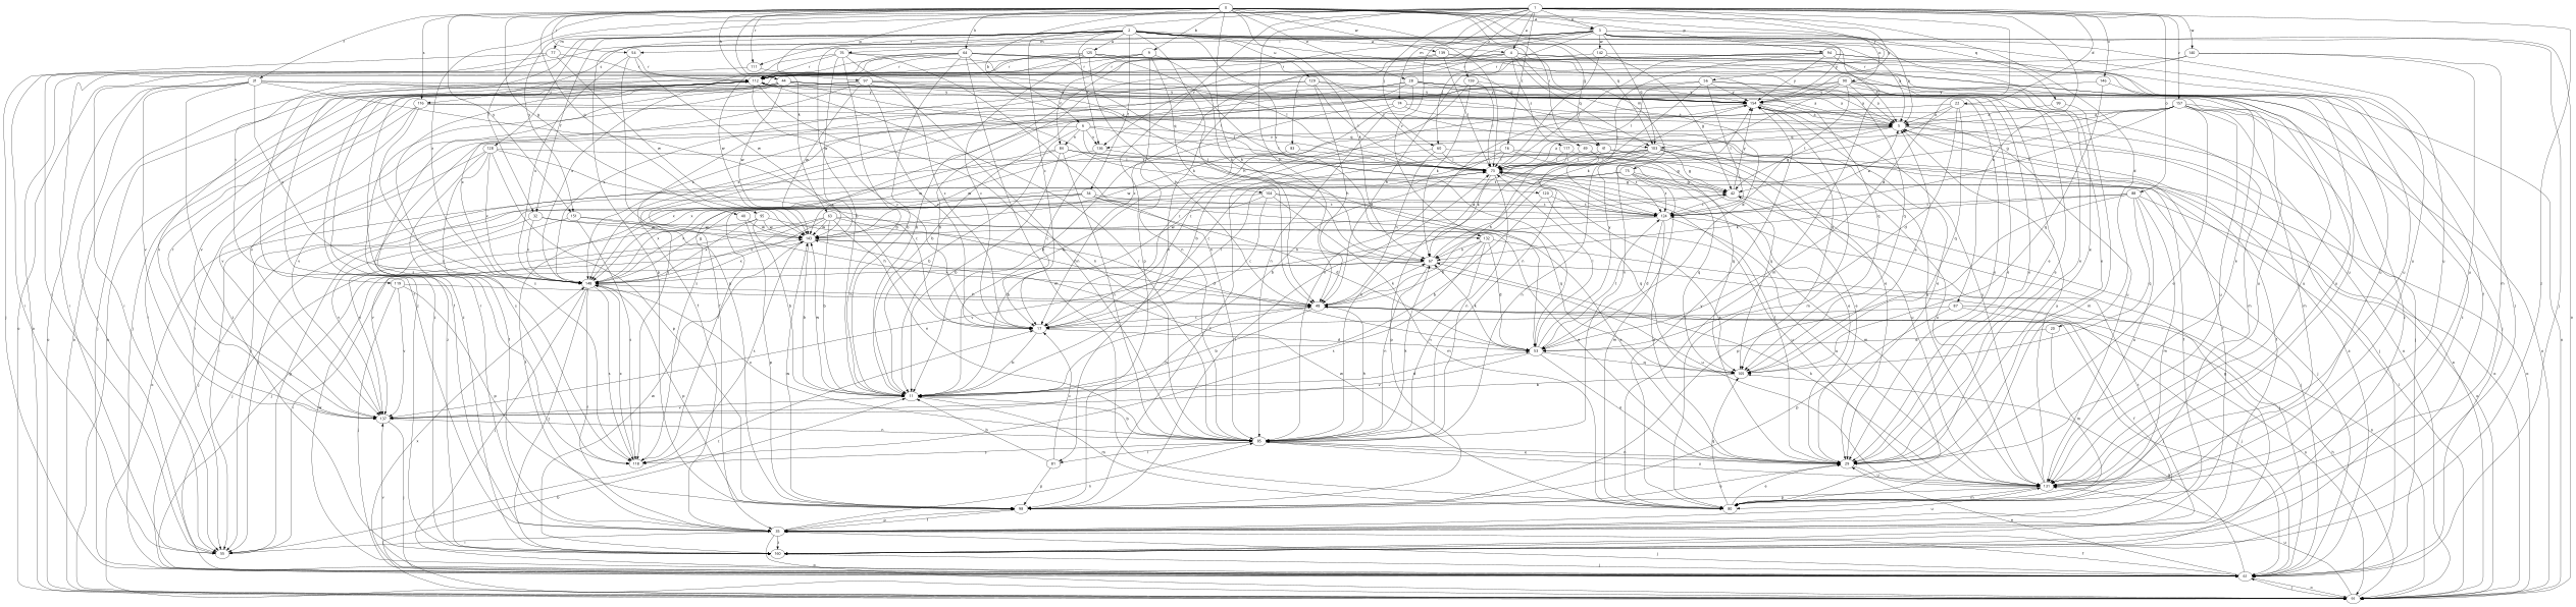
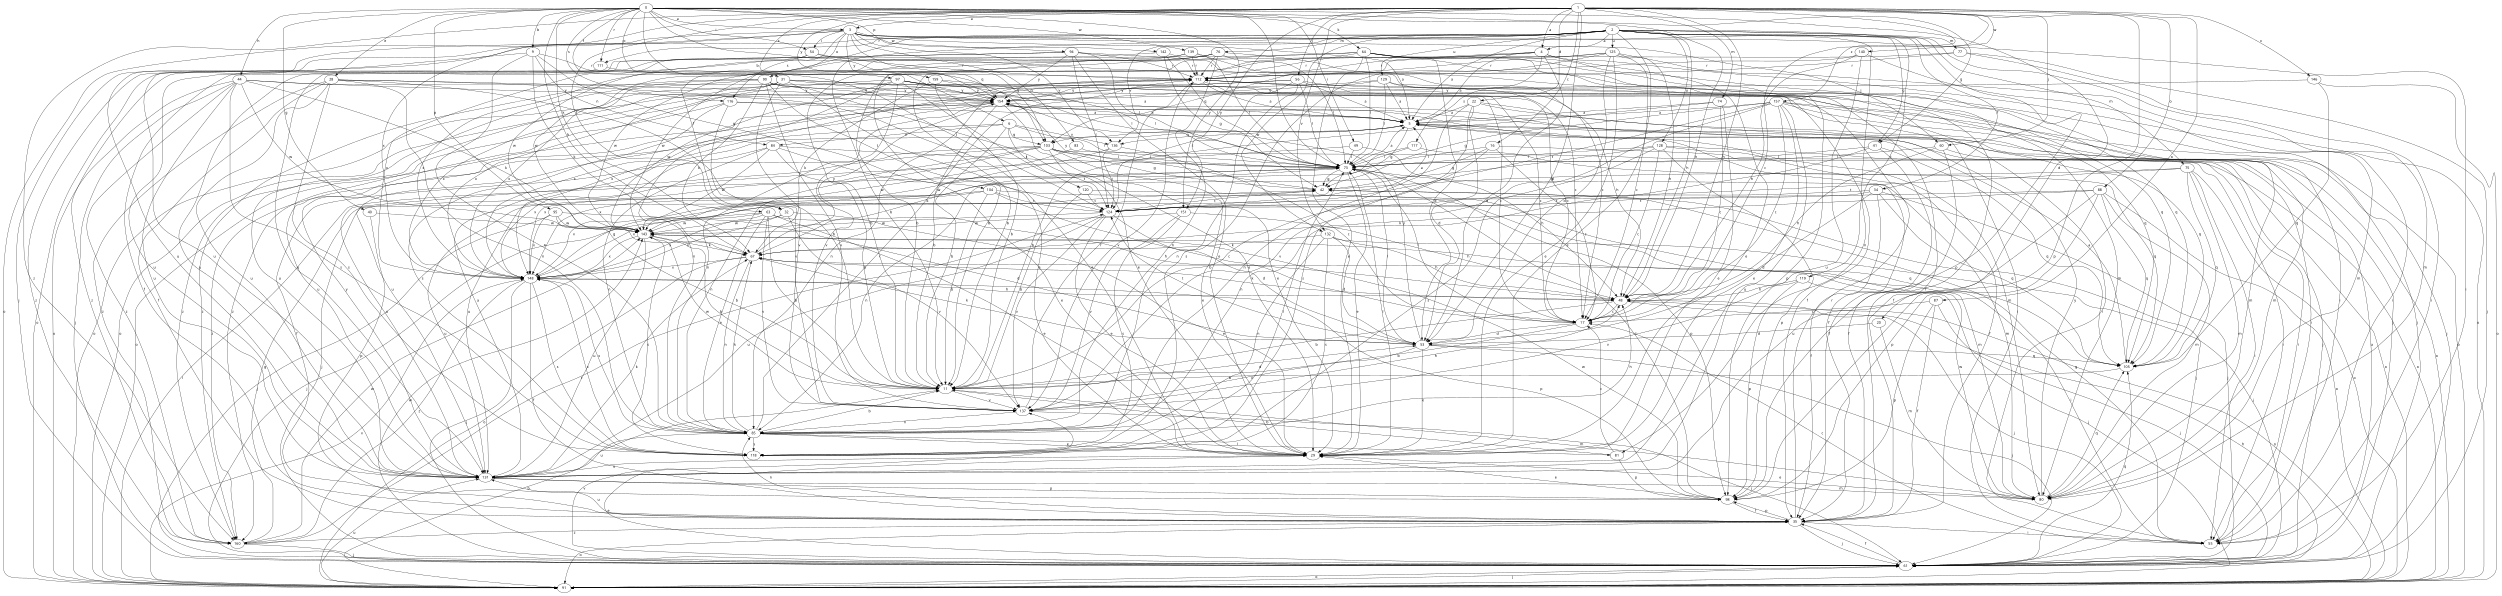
  strict digraph {
    fontname="Noto Sans"
    node [fontname="Noto Sans"]
    edge [fontname="Noto Sans"]
    0
    3
    6
    9
    20
    28
    31
    40
    41
    44
    48
    49
    54
    63
    64
    67
    73
    94
    95
    97
-   99
    103
    111
    116
    139
    151
    60
    154
    5
    131
    136
    55
    61
    81
    83
    90
    91
    142
    160
    11
    84
    120
    112
    85
    104
    n46 [label=53]
    80
    29
    35
    118
    17
    148
    137
    98
    143
    105
    42
    124
    1
    4
    16
    22
    32
    56
    74
    87
    88
    132
    140
    146
    157
    159
    117
    2
    34
    75
    76
    77
    119
    125
    128
    129
    0 -> 3 [label=a]
    0 -> 6 [label=b]
    0 -> 9 [label=b]
    0 -> 20 [label=d]
    0 -> 28 [label=e]
    0 -> 31 [label=f]
    0 -> 40 [label=g]
    0 -> 41 [label=g]
    0 -> 44 [label=h]
    0 -> 48 [label=h]
    0 -> 49 [label=i]
    0 -> 54 [label=i]
    0 -> 63 [label=k]
    0 -> 64 [label=k]
    0 -> 67 [label=k]
    0 -> 73 [label=l]
    0 -> 94 [label=p]
    0 -> 95 [label=p]
    0 -> 97 [label=p]
-   0 -> 99 [label=q]
    0 -> 103 [label=q]
    0 -> 111 [label=r]
    0 -> 116 [label=s]
    0 -> 139 [label=w]
    0 -> 151 [label=y]
    3 -> 54 [label=i]
    3 -> 103 [label=q]
    3 -> 116 [label=s]
    3 -> 60 [label=j]
    3 -> 154 [label=y]
    3 -> 5 [label=a]
    3 -> 131 [label=u]
    3 -> 136 [label=v]
    3 -> 55 [label=i]
    3 -> 61 [label=j]
    3 -> 81 [label=n]
    3 -> 83 [label=n]
    3 -> 90 [label=o]
    3 -> 91 [label=o]
    3 -> 142 [label=w]
    6 -> 73 [label=l]
    6 -> 103 [label=q]
    6 -> 136 [label=v]
    6 -> 160 [label=z]
    6 -> 11 [label=b]
    6 -> 84 [label=n]
    6 -> 120 [label=t]
    9 -> 67 [label=k]
    9 -> 160 [label=z]
    9 -> 84 [label=n]
    9 -> 112 [label=r]
    9 -> 85 [label=n]
    9 -> 104 [label=q]
    20 -> n46 [label=d]
    20 -> 80 [label=m]
    28 -> 154 [label=y]
    28 -> 131 [label=u]
    28 -> 160 [label=z]
    28 -> 11 [label=b]
    28 -> 85 [label=n]
    28 -> 29 [label=e]
    28 -> 35 [label=f]
    28 -> 118 [label=s]
    31 -> 154 [label=y]
    31 -> 55 [label=i]
    31 -> 91 [label=o]
    31 -> 160 [label=z]
    31 -> 29 [label=e]
    31 -> 17 [label=c]
    31 -> 148 [label=x]
    31 -> 137 [label=v]
    40 -> 98 [label=p]
    40 -> 143 [label=w]
    41 -> 73 [label=l]
    41 -> 85 [label=n]
    41 -> 35 [label=f]
    41 -> 105 [label=q]
    44 -> 67 [label=k]
    44 -> 154 [label=y]
    44 -> 131 [label=u]
    44 -> 61 [label=j]
    44 -> 91 [label=o]
    44 -> 160 [label=z]
    44 -> 118 [label=s]
    44 -> 143 [label=w]
    44 -> 105 [label=q]
    48 -> 67 [label=k]
    48 -> 61 [label=j]
    48 -> 91 [label=o]
    48 -> 11 [label=b]
    48 -> 17 [label=c]
    49 -> 48 [label=h]
    49 -> 73 [label=l]
    49 -> 131 [label=u]
    54 -> 112 [label=r]
    54 -> 148 [label=x]
    54 -> 98 [label=p]
    54 -> 143 [label=w]
    63 -> 48 [label=h]
    63 -> 61 [label=j]
    63 -> 11 [label=b]
    63 -> 85 [label=n]
    63 -> 29 [label=e]
    63 -> 148 [label=x]
    63 -> 137 [label=v]
    63 -> 143 [label=w]
    64 -> 73 [label=l]
    64 -> 55 [label=i]
    64 -> 11 [label=b]
    64 -> 112 [label=r]
    64 -> n46 [label=d]
    64 -> 80 [label=m]
    64 -> 29 [label=e]
    64 -> 35 [label=f]
    64 -> 143 [label=w]
    64 -> 105 [label=q]
    67 -> 154 [label=y]
    67 -> 55 [label=i]
    67 -> 91 [label=o]
    67 -> 85 [label=n]
    67 -> 148 [label=x]
    73 -> 5 [label=a]
    73 -> 61 [label=j]
    73 -> 85 [label=n]
    73 -> 80 [label=m]
    73 -> 29 [label=e]
    73 -> 98 [label=p]
    73 -> 42 [label=g]
    94 -> 73 [label=l]
    94 -> 154 [label=y]
    94 -> 131 [label=u]
    94 -> 160 [label=z]
    94 -> 112 [label=r]
    94 -> 29 [label=e]
    94 -> 17 [label=c]
    94 -> 124 [label=t]
    95 -> 61 [label=j]
    95 -> 11 [label=b]
    95 -> n46 [label=d]
    95 -> 148 [label=x]
    95 -> 143 [label=w]
    97 -> 73 [label=l]
    97 -> 154 [label=y]
    97 -> 55 [label=i]
    97 -> 85 [label=n]
    97 -> 29 [label=e]
    97 -> 17 [label=c]
    97 -> 148 [label=x]
    97 -> 137 [label=v]
    97 -> 143 [label=w]
-   99 -> 5 [label=a]
-   99 -> 80 [label=m]
    103 -> 73 [label=l]
    103 -> 131 [label=u]
    103 -> 55 [label=i]
    103 -> 85 [label=n]
    103 -> 29 [label=e]
    103 -> 35 [label=f]
    103 -> 148 [label=x]
    103 -> 42 [label=g]
    103 -> 124 [label=t]
    111 -> 91 [label=o]
    111 -> 124 [label=t]
    116 -> 5 [label=a]
    116 -> 131 [label=u]
    116 -> 55 [label=i]
    116 -> 118 [label=s]
    116 -> 137 [label=v]
    139 -> 73 [label=l]
    139 -> 131 [label=u]
    139 -> 11 [label=b]
    139 -> 112 [label=r]
    139 -> 105 [label=q]
    151 -> 48 [label=h]
    151 -> 118 [label=s]
    151 -> 137 [label=v]
    151 -> 143 [label=w]
    60 -> 48 [label=h]
    60 -> 73 [label=l]
    60 -> 91 [label=o]
-   60 -> 98 [label=f]
+   60 -> 35 [label=f]
    154 -> 5 [label=a]
    154 -> 131 [label=u]
    154 -> 91 [label=o]
    154 -> 11 [label=b]
    154 -> 85 [label=n]
    154 -> 80 [label=m]
    154 -> 29 [label=e]
    5 -> 103 [label=q]
    5 -> 136 [label=v]
    5 -> 61 [label=j]
    5 -> 91 [label=o]
    5 -> 35 [label=f]
    5 -> 42 [label=g]
    131 -> 67 [label=k]
    131 -> 154 [label=y]
    131 -> 5 [label=a]
    131 -> 80 [label=m]
    131 -> 98 [label=p]
    136 -> 17 [label=c]
    136 -> 143 [label=w]
    136 -> 124 [label=t]
    55 -> 17 [label=c]
    55 -> 42 [label=g]
    61 -> 5 [label=a]
    61 -> 91 [label=o]
    61 -> 29 [label=e]
    61 -> 35 [label=f]
    61 -> 137 [label=v]
    61 -> 143 [label=w]
    61 -> 105 [label=q]
    81 -> 11 [label=b]
    81 -> 17 [label=c]
    81 -> 98 [label=p]
    83 -> 73 [label=l]
    83 -> 143 [label=w]
    90 -> 67 [label=k]
    90 -> 154 [label=y]
    90 -> 5 [label=a]
    90 -> 131 [label=u]
    90 -> 160 [label=z]
    90 -> 29 [label=e]
    90 -> 148 [label=x]
    90 -> 137 [label=v]
    90 -> 124 [label=t]
    91 -> 48 [label=h]
    91 -> 73 [label=l]
    91 -> 131 [label=u]
    91 -> 61 [label=j]
    91 -> 11 [label=b]
    91 -> 148 [label=x]
    142 -> 73 [label=l]
    142 -> 112 [label=r]
    142 -> 35 [label=f]
    142 -> 42 [label=g]
    160 -> 61 [label=j]
    160 -> 143 [label=w]
    160 -> 42 [label=g]
    160 -> 124 [label=t]
    11 -> n46 [label=d]
    11 -> 80 [label=m]
    11 -> 137 [label=v]
    11 -> 143 [label=w]
    84 -> 73 [label=l]
    84 -> 11 [label=b]
    84 -> 85 [label=n]
    84 -> 29 [label=e]
    84 -> 148 [label=x]
    84 -> 143 [label=w]
    120 -> 11 [label=b]
    120 -> 105 [label=q]
    120 -> 124 [label=t]
    112 -> 154 [label=y]
    112 -> 5 [label=a]
    112 -> 61 [label=j]
    112 -> 91 [label=o]
    112 -> 160 [label=z]
    112 -> 85 [label=n]
    112 -> 35 [label=f]
    112 -> 17 [label=c]
    112 -> 137 [label=v]
    85 -> 48 [label=h]
    85 -> 67 [label=k]
    85 -> 131 [label=u]
    85 -> 81 [label=l]
    85 -> 11 [label=b]
    85 -> 112 [label=r]
    85 -> 29 [label=e]
    85 -> 118 [label=s]
    85 -> 148 [label=x]
    104 -> 131 [label=u]
    104 -> 11 [label=b]
    104 -> 80 [label=m]
    104 -> 17 [label=c]
    104 -> 148 [label=x]
    104 -> 124 [label=t]
    n46 -> 67 [label=k]
    n46 -> 73 [label=l]
    n46 -> 154 [label=y]
+   n46 -> 61 [label=j]
    n46 -> 29 [label=e]
    n46 -> 137 [label=v]
    n46 -> 105 [label=q]
    n46 -> 124 [label=t]
    80 -> 154 [label=y]
    80 -> 29 [label=e]
    80 -> 143 [label=w]
    80 -> 105 [label=q]
    29 -> 73 [label=l]
    29 -> 131 [label=u]
-   29 -> 85 [label=n]
    35 -> 131 [label=u]
    35 -> 55 [label=i]
    35 -> 61 [label=j]
    35 -> 91 [label=o]
    35 -> 160 [label=z]
    35 -> 112 [label=r]
    35 -> 85 [label=n]
    35 -> 98 [label=p]
    118 -> 73 [label=l]
    118 -> 148 [label=x]
    17 -> 73 [label=l]
    17 -> 11 [label=b]
    17 -> n46 [label=d]
    148 -> 48 [label=h]
    148 -> 61 [label=j]
    148 -> 160 [label=z]
    148 -> 35 [label=f]
    148 -> 118 [label=s]
    148 -> 98 [label=p]
    148 -> 42 [label=g]
    137 -> 48 [label=h]
    137 -> 61 [label=j]
    137 -> 112 [label=r]
    137 -> 85 [label=n]
    98 -> 73 [label=l]
    98 -> 29 [label=e]
    98 -> 35 [label=f]
    98 -> 143 [label=w]
    143 -> 67 [label=k]
    143 -> 131 [label=u]
    143 -> 11 [label=b]
    143 -> 118 [label=s]
    143 -> 148 [label=x]
    105 -> 5 [label=a]
    105 -> 11 [label=b]
    42 -> 154 [label=y]
    42 -> 61 [label=j]
    42 -> 124 [label=t]
    124 -> 5 [label=a]
    124 -> 131 [label=u]
    124 -> n46 [label=d]
    124 -> 29 [label=e]
    124 -> 137 [label=v]
    124 -> 143 [label=w]
    1 -> 3 [label=a]
    1 -> 48 [label=h]
    1 -> 151 [label=y]
    1 -> 60 [label=j]
    1 -> 154 [label=y]
    1 -> 160 [label=z]
    1 -> n46 [label=d]
    1 -> 17 [label=c]
    1 -> 148 [label=x]
    1 -> 98 [label=p]
    1 -> 4 [label=a]
    1 -> 16 [label=c]
    1 -> 22 [label=d]
    1 -> 32 [label=f]
    1 -> 56 [label=j]
    1 -> 74 [label=m]
    1 -> 87 [label=o]
    1 -> 88 [label=o]
    1 -> 132 [label=v]
    1 -> 140 [label=w]
    1 -> 146 [label=x]
    1 -> 157 [label=z]
    1 -> 159 [label=z]
    4 -> 103 [label=q]
    4 -> 5 [label=a]
    4 -> 55 [label=i]
    4 -> 11 [label=b]
    4 -> 112 [label=r]
    4 -> n46 [label=d]
    4 -> 29 [label=e]
    4 -> 117 [label=s]
    16 -> 73 [label=l]
    16 -> 91 [label=o]
    16 -> 11 [label=b]
    16 -> 17 [label=c]
    16 -> 42 [label=g]
    22 -> 5 [label=a]
    22 -> 85 [label=n]
    22 -> n46 [label=d]
    22 -> 80 [label=m]
    22 -> 118 [label=s]
    22 -> 105 [label=q]
    32 -> 29 [label=e]
    32 -> 148 [label=x]
    32 -> 137 [label=v]
    32 -> 143 [label=w]
    56 -> 73 [label=l]
    56 -> 154 [label=y]
    56 -> 5 [label=a]
    56 -> 61 [label=j]
    56 -> 85 [label=n]
    56 -> 148 [label=x]
    56 -> 124 [label=t]
    74 -> 5 [label=a]
    74 -> 11 [label=b]
    74 -> 29 [label=e]
    74 -> 17 [label=c]
    87 -> 61 [label=j]
    87 -> 35 [label=f]
    87 -> 17 [label=c]
    87 -> 98 [label=p]
    88 -> 67 [label=k]
    88 -> 131 [label=u]
    88 -> 91 [label=o]
    88 -> 80 [label=m]
    88 -> 98 [label=p]
    88 -> 105 [label=q]
    88 -> 124 [label=t]
    132 -> 48 [label=h]
    132 -> 67 [label=k]
    132 -> 61 [label=j]
    132 -> 85 [label=n]
    132 -> n46 [label=d]
    132 -> 118 [label=s]
    140 -> 48 [label=h]
    140 -> 131 [label=u]
    140 -> 112 [label=r]
    140 -> 80 [label=m]
    146 -> 154 [label=y]
    146 -> 91 [label=o]
    146 -> 105 [label=q]
    157 -> 5 [label=a]
    157 -> 131 [label=u]
    157 -> 61 [label=j]
    157 -> 91 [label=o]
    157 -> 80 [label=m]
    157 -> 29 [label=e]
    157 -> 17 [label=c]
    157 -> 137 [label=v]
    157 -> 42 [label=g]
    157 -> 124 [label=t]
    159 -> 67 [label=k]
    159 -> 73 [label=l]
    159 -> 154 [label=y]
    159 -> 11 [label=b]
    117 -> 67 [label=k]
    117 -> 73 [label=l]
    117 -> 105 [label=q]
    2 -> 41 [label=g]
    2 -> 48 [label=h]
    2 -> 111 [label=r]
    2 -> 5 [label=a]
    2 -> 131 [label=u]
    2 -> 136 [label=v]
    2 -> 11 [label=b]
    2 -> 80 [label=m]
    2 -> 29 [label=e]
    2 -> 98 [label=p]
    2 -> 4 [label=a]
    2 -> 32 [label=f]
    2 -> 132 [label=v]
    2 -> 34 [label=f]
    2 -> 75 [label=m]
    2 -> 76 [label=m]
    2 -> 77 [label=m]
    2 -> 119 [label=t]
    2 -> 125 [label=u]
    2 -> 128 [label=u]
    2 -> 129 [label=u]
    34 -> 61 [label=j]
    34 -> n46 [label=d]
    34 -> 35 [label=f]
    34 -> 148 [label=x]
    34 -> 105 [label=q]
    34 -> 124 [label=t]
    75 -> 55 [label=i]
    75 -> 91 [label=o]
    75 -> 80 [label=m]
    75 -> 105 [label=q]
    75 -> 42 [label=g]
    75 -> 124 [label=t]
    76 -> 73 [label=l]
    76 -> 11 [label=b]
    76 -> 112 [label=r]
    76 -> 85 [label=n]
    76 -> 17 [label=c]
    76 -> 148 [label=x]
    76 -> 143 [label=w]
    77 -> 55 [label=i]
    77 -> 61 [label=j]
    77 -> 112 [label=r]
    77 -> 143 [label=w]
    119 -> 48 [label=h]
    119 -> 61 [label=j]
    119 -> 137 [label=v]
    119 -> 98 [label=p]
    125 -> 48 [label=h]
    125 -> 131 [label=u]
    125 -> 91 [label=o]
    125 -> 112 [label=r]
    125 -> n46 [label=d]
    125 -> 29 [label=e]
    125 -> 118 [label=s]
    125 -> 17 [label=c]
    128 -> 73 [label=l]
    128 -> 55 [label=i]
    128 -> 35 [label=f]
    128 -> 118 [label=s]
    128 -> 17 [label=c]
    128 -> 148 [label=x]
    128 -> 98 [label=p]
    129 -> 48 [label=h]
    129 -> 73 [label=l]
    129 -> 154 [label=y]
    129 -> 5 [label=a]
    129 -> 35 [label=f]
    129 -> 148 [label=x]
  }
